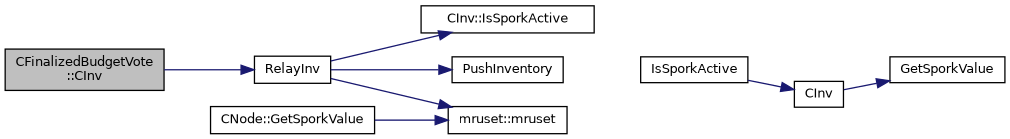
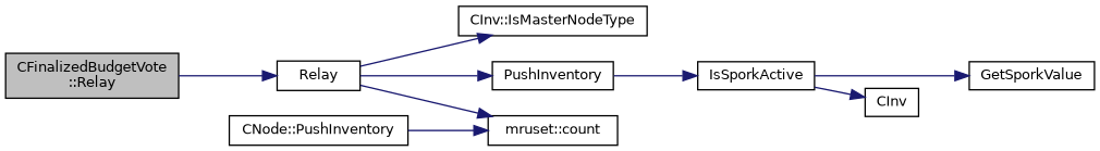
  digraph {
    rankdir=LR
    node [color=black fillcolor=white fontname=Helvetica fontsize=10 shape=record style=filled]
    edge [color=midnightblue fontname=Helvetica fontsize=10 labelfontname=Helvetica labelfontsize=10 style=solid]
-   n1 [fillcolor=grey75 fontcolor=black height=0.2 label="CFinalizedBudgetVote\l::CInv" width=0.4]
-   n2 [height=0.2 label=RelayInv width=0.4]
-   n3 [height=0.2 label="CInv::IsSporkActive" width=0.4]
+   n1 [fillcolor=grey75 fontcolor=black height=0.2 label="CFinalizedBudgetVote\l::Relay" width=0.4]
+   n2 [height=0.2 label=Relay width=0.4]
+   n3 [height=0.2 label="CInv::IsMasterNodeType" width=0.4]
    n4 [height=0.2 label=PushInventory width=0.4]
-   n5 [height=0.2 label="mruset::mruset" width=0.4]
+   n5 [height=0.2 label="mruset::count" width=0.4]
    n6 [height=0.2 label=IsSporkActive width=0.4]
-   n7 [height=0.2 label="CNode::GetSporkValue" width=0.4]
+   n7 [height=0.2 label="CNode::PushInventory" width=0.4]
    n8 [height=0.2 label=GetSporkValue width=0.4]
    n9 [height=0.2 label=CInv width=0.4]
    n1 -> n2
    n2 -> n3
    n2 -> n4
    n2 -> n5
-   n9 -> n8
+   n4 -> n6
+   n6 -> n8
    n6 -> n9
    n7 -> n5
  }
